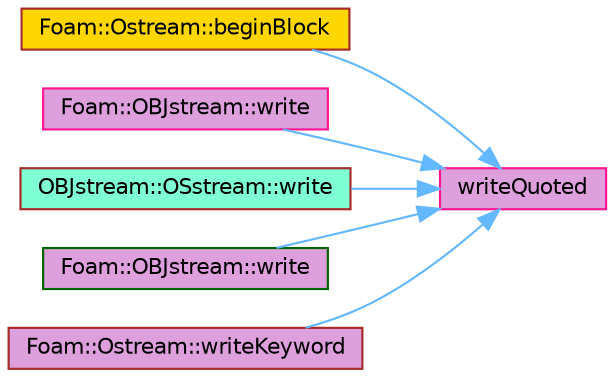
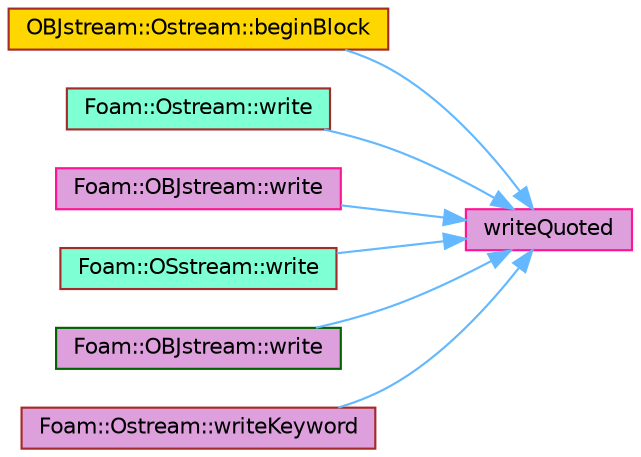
  digraph {
    rankdir=RL
    node [color=brown fillcolor=plum fontname=Helvetica fontsize=10 shape=box style=filled]
    edge [color=steelblue1 dir=back fontname=Helvetica fontsize=10 labelfontname=Helvetica labelfontsize=10 style=solid]
    n1 [color=deeppink fontcolor=black height=0.2 label=writeQuoted width=0.4]
-   n2 [fillcolor=gold height=0.2 label="Foam::Ostream::beginBlock" width=0.4]
+   n2 [fillcolor=gold height=0.2 label="OBJstream::Ostream::beginBlock" width=0.4]
+   n3 [fillcolor=aquamarine height=0.2 label="Foam::Ostream::write" width=0.4]
    n4 [color=deeppink height=0.2 label="Foam::OBJstream::write" width=0.4]
-   n5 [fillcolor=aquamarine height=0.2 label="OBJstream::OSstream::write" width=0.4]
+   n5 [fillcolor=aquamarine height=0.2 label="Foam::OSstream::write" width=0.4]
    n6 [color=darkgreen height=0.2 label="Foam::OBJstream::write" width=0.4]
    n7 [height=0.2 label="Foam::Ostream::writeKeyword" width=0.4]
    n1 -> n2
+   n1 -> n3
    n1 -> n4
    n1 -> n5
    n1 -> n6
    n1 -> n7
  }
